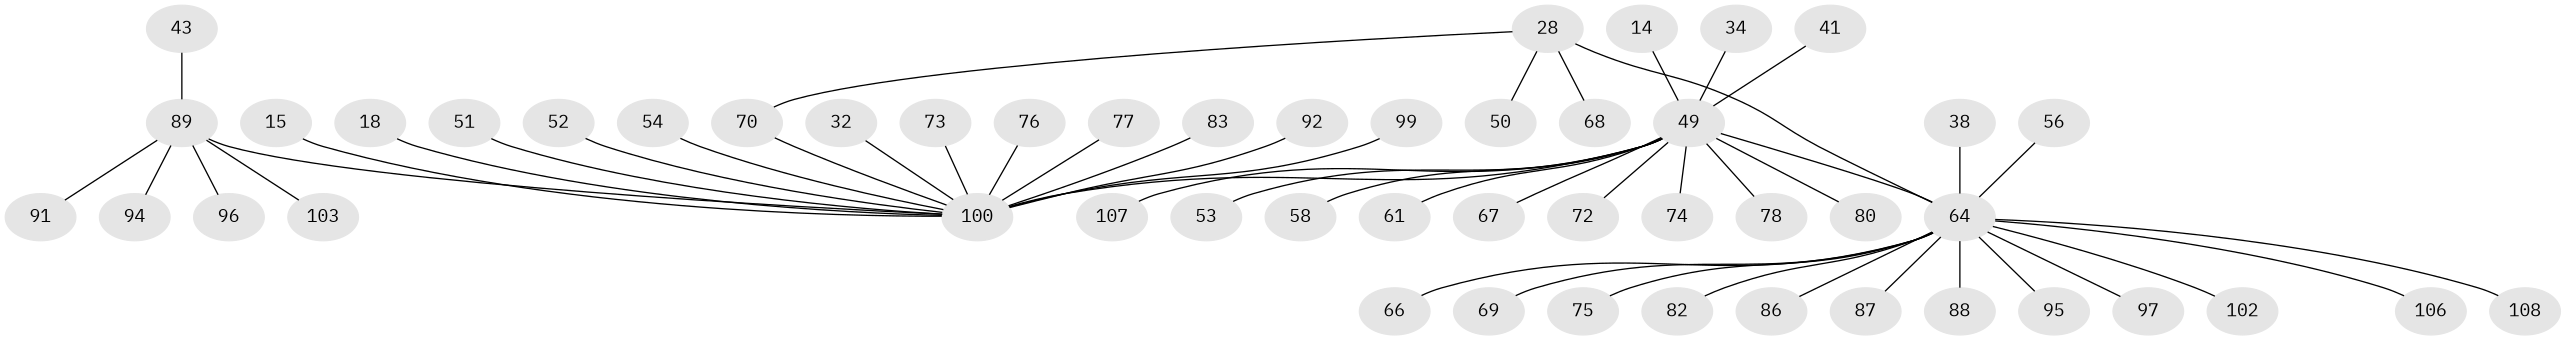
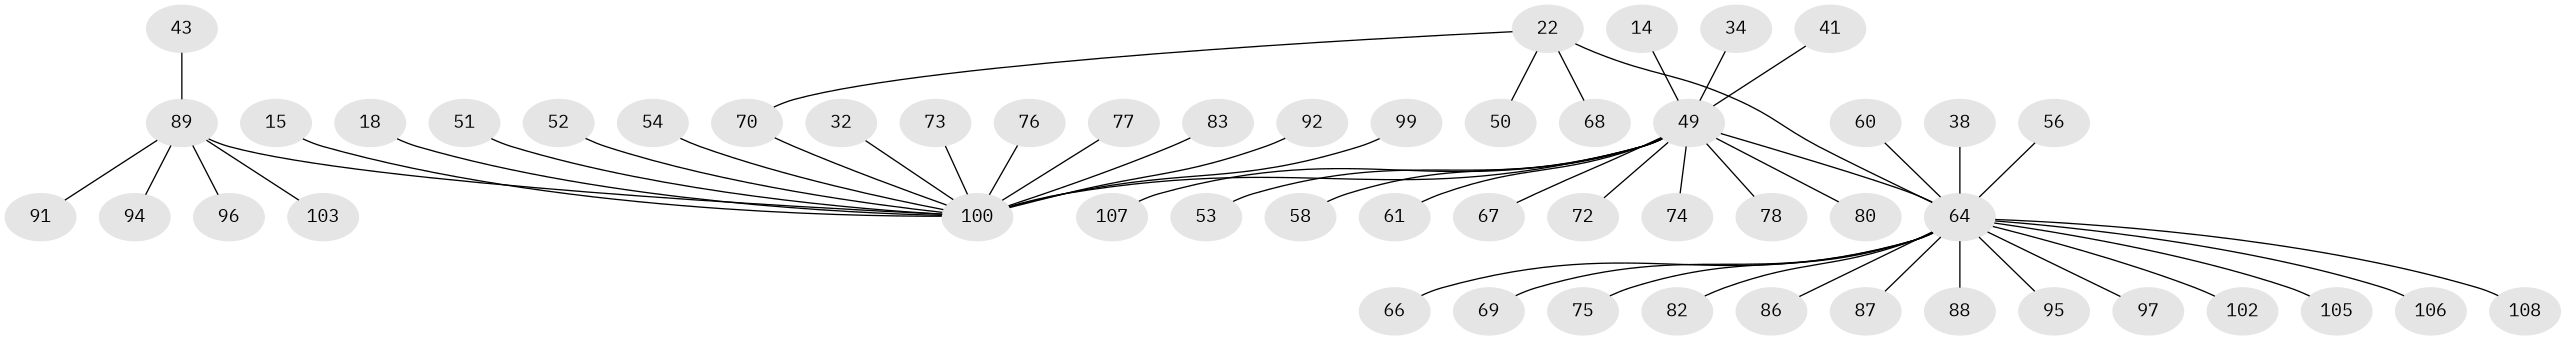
  graph {
    fontname="IBM Plex Mono"
    node [color=gray90 fontname="IBM Plex Mono" style=filled]
    edge [fontname="IBM Plex Mono"]
    49 [super="+17"]
    100 [super="+46+93+90"]
    64 [super="+11+26"]
    53
    58
    61
    67 [super="+23+29+36"]
    72
    74
    78 [super="+55"]
    80 [super="+33"]
    107
    14
    15
    18
-   28 [super="+13"]
+   28 [super="+13" label=22]
    50
    68
    70
    66
    69 [super="+63"]
    75 [super="+42"]
    82
    86
    87
    88 [super="+37"]
    95
    97
    102 [super="+44"]
+   105 [super="+81+98"]
    106 [super="+101"]
    108
    34 [super="+5"]
    38
    41
    89 [super="+85"]
    91
    94
    96
    103
    43
    51
    52
    54
    56
+   60
    n47 [label=32]
    73
    76
    77
    83
    92
    99
    49 -- 100 [weight=6]
    49 -- 64 [weight=3]
    49 -- 53
    49 -- 58
    49 -- 61
    49 -- 67
    49 -- 72
    49 -- 74
    49 -- 78
    49 -- 80
    49 -- 107
    64 -- 66
    64 -- 69
    64 -- 75
    64 -- 82
    64 -- 86
    64 -- 87
    64 -- 88
    64 -- 95
    64 -- 97
    64 -- 102
+   64 -- 105
    64 -- 106
    64 -- 108
    14 -- 49
    15 -- 100
    18 -- 100
    28 -- 64 [weight=2]
    28 -- 50
    28 -- 68
    28 -- 70
    70 -- 100
    34 -- 49
    38 -- 64
    41 -- 49
    89 -- 100 [weight=3]
    89 -- 91
    89 -- 94
    89 -- 96
    89 -- 103
    43 -- 89
    51 -- 100
    52 -- 100
    54 -- 100
    56 -- 64
+   60 -- 64
    n47 -- 100
    73 -- 100
    76 -- 100
    77 -- 100
    83 -- 100
    92 -- 100
    99 -- 100
  }
